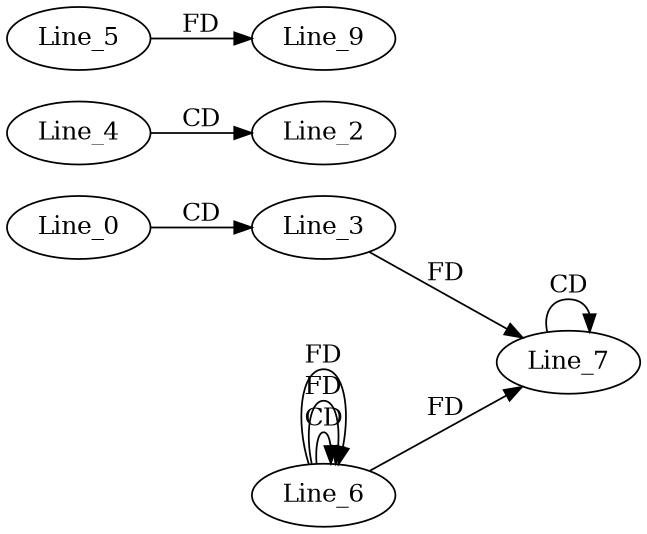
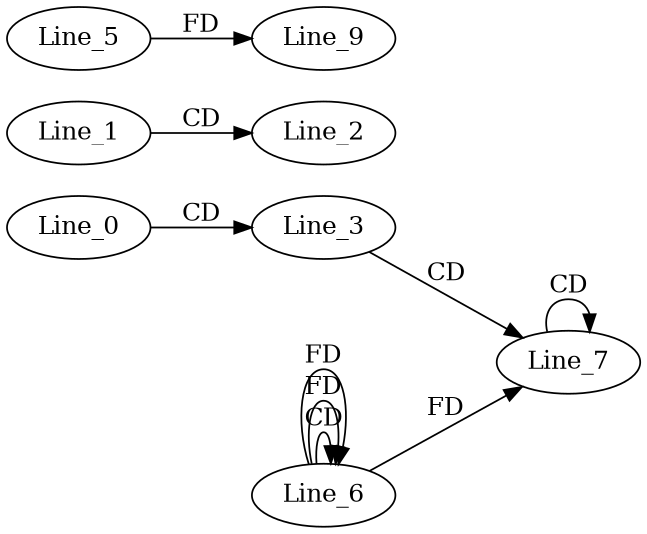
  digraph {
    rankdir=LR
    Line_0
    Line_3
-   Line_1 [label=Line_4]
+   Line_1
    Line_2
    Line_6
    Line_7
    Line_5
    Line_9
    Line_0 -> Line_3 [label=CD]
-   Line_3 -> Line_7 [label=FD]
+   Line_3 -> Line_7 [label=CD]
    Line_1 -> Line_2 [label=CD]
    Line_6 -> Line_6 [label=CD]
    Line_6 -> Line_6 [label=FD]
    Line_6 -> Line_6 [label=FD]
    Line_6 -> Line_7 [label=FD]
    Line_7 -> Line_7 [label=CD]
    Line_5 -> Line_9 [label=FD]
  }
